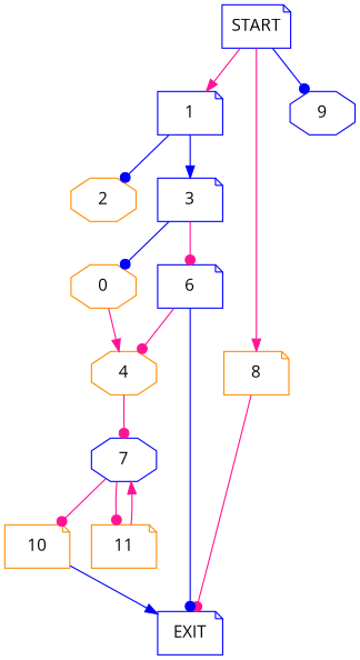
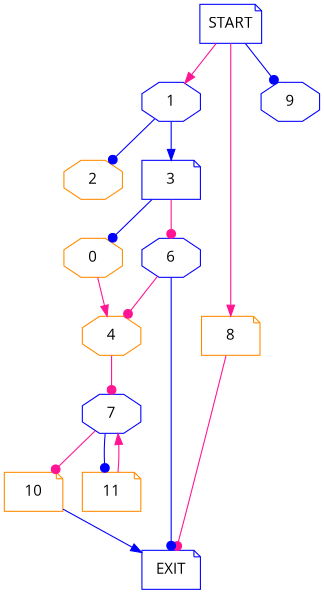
  digraph {
    fontname="Open Sans"
    node [color=blue fontname="Open Sans" shape=note]
    edge [arrowhead=dot color=deeppink fontname="Open Sans"]
    n1 [label=START]
-   1
+   1 [shape=octagon]
    8 [color=darkorange]
    9 [shape=octagon]
    2 [color=darkorange shape=octagon]
    3
    n7 [label=EXIT]
    n8 [color=darkorange label=0 shape=octagon]
-   6
+   6 [shape=octagon]
    4 [color=darkorange shape=octagon]
    7 [shape=octagon]
    10 [color=darkorange]
    11 [color=darkorange]
    n1 -> 1 [arrowhead=normal]
    n1 -> 8 [arrowhead=normal]
    n1 -> 9 [color=blue]
    1 -> 2 [color=blue]
    1 -> 3 [arrowhead=normal color=blue]
    8 -> n7
    3 -> n8 [color=blue]
    3 -> 6
    n8 -> 4 [arrowhead=normal]
    6 -> n7 [color=blue]
    6 -> 4
    4 -> 7
    7 -> 10
-   7 -> 11
+   7 -> 11 [color=blue]
    10 -> n7 [arrowhead=normal color=blue]
    11 -> 7 [arrowhead=normal]
  }
